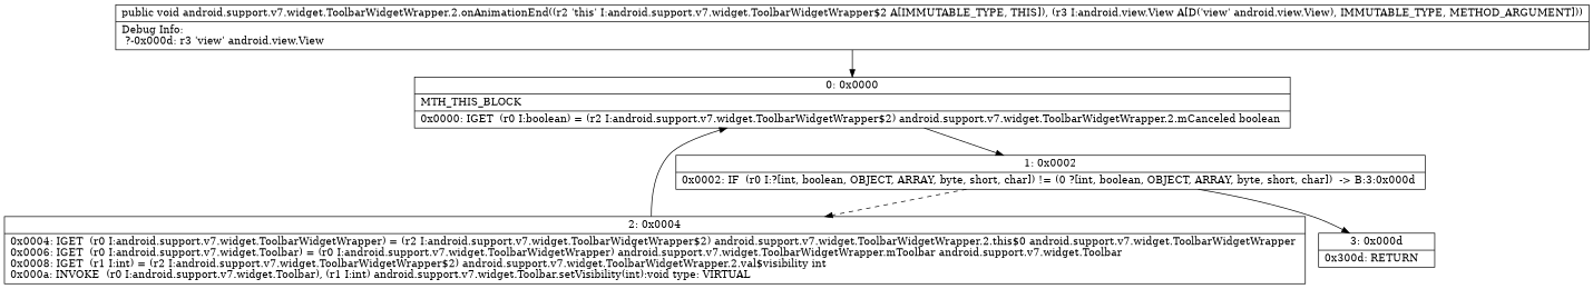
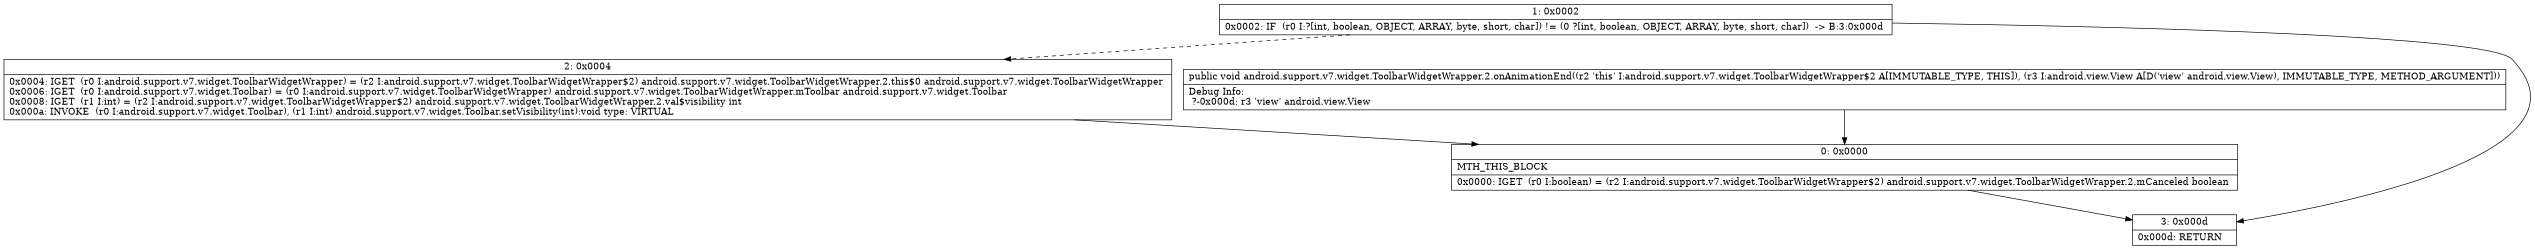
  digraph {
    node [shape=record]
    n1 [label="{0\:\ 0x0000|MTH_THIS_BLOCK\l|0x0000: IGET  (r0 I:boolean) = (r2 I:android.support.v7.widget.ToolbarWidgetWrapper$2) android.support.v7.widget.ToolbarWidgetWrapper.2.mCanceled boolean \l}"]
    n2 [label="{1\:\ 0x0002|0x0002: IF  (r0 I:?[int, boolean, OBJECT, ARRAY, byte, short, char]) != (0 ?[int, boolean, OBJECT, ARRAY, byte, short, char])  \-\> B:3:0x000d \l}"]
    n3 [label="{2\:\ 0x0004|0x0004: IGET  (r0 I:android.support.v7.widget.ToolbarWidgetWrapper) = (r2 I:android.support.v7.widget.ToolbarWidgetWrapper$2) android.support.v7.widget.ToolbarWidgetWrapper.2.this$0 android.support.v7.widget.ToolbarWidgetWrapper \l0x0006: IGET  (r0 I:android.support.v7.widget.Toolbar) = (r0 I:android.support.v7.widget.ToolbarWidgetWrapper) android.support.v7.widget.ToolbarWidgetWrapper.mToolbar android.support.v7.widget.Toolbar \l0x0008: IGET  (r1 I:int) = (r2 I:android.support.v7.widget.ToolbarWidgetWrapper$2) android.support.v7.widget.ToolbarWidgetWrapper.2.val$visibility int \l0x000a: INVOKE  (r0 I:android.support.v7.widget.Toolbar), (r1 I:int) android.support.v7.widget.Toolbar.setVisibility(int):void type: VIRTUAL \l}"]
-   n4 [label="{3\:\ 0x000d|0x300d: RETURN   \l}"]
+   n4 [label="{3\:\ 0x000d|0x000d: RETURN   \l}"]
    n5 [label="{public void android.support.v7.widget.ToolbarWidgetWrapper.2.onAnimationEnd((r2 'this' I:android.support.v7.widget.ToolbarWidgetWrapper$2 A[IMMUTABLE_TYPE, THIS]), (r3 I:android.view.View A[D('view' android.view.View), IMMUTABLE_TYPE, METHOD_ARGUMENT]))  | Debug Info:\l  ?\-0x000d: r3 'view' android.view.View\l}"]
-   n1 -> n2
+   n1 -> n4
    n2 -> n3 [style=dashed]
    n2 -> n4
    n3 -> n1
    n5 -> n1
  }
